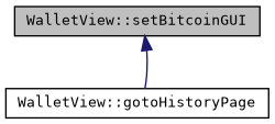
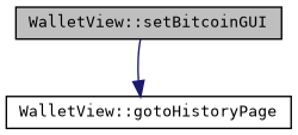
  digraph {
    rankdir=TB
    fontname="DejaVu Sans Mono"
    node [color=black fontname="DejaVu Sans Mono" fontsize=10 shape=record style=filled]
    n1 [fillcolor=grey75 fontcolor=black height=0.2 label="WalletView::setBitcoinGUI" width=0.4]
    n2 [fillcolor=white height=0.2 label="WalletView::gotoHistoryPage" width=0.4]
-   n2 -> n1 [color=midnightblue fontname="DejaVu Sans Mono" fontsize=10 labelfontname=Helvetica labelfontsize=10 style=solid]
+   n1 -> n2 [color=midnightblue fontname="DejaVu Sans Mono" fontsize=10 labelfontname=Helvetica labelfontsize=10 style=solid]
  }
